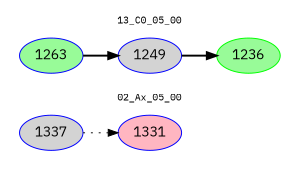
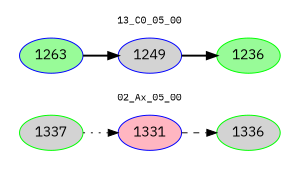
  digraph {
    fontname="IBM Plex Mono"
    rankdir=LR
    node [color=blue fillcolor=lightgrey fontname="IBM Plex Mono" style=filled]
    edge [color=black fontname="IBM Plex Mono" style=bold]
    n1 [fillcolor=lightpink label=1331]
-   n2 [label=1337]
+   n2 [color=green label=1337]
+   n3 [color=green label=1336]
    n4 [label=1249]
    n5 [color=green fillcolor=palegreen label=1236]
    n6 [fillcolor=palegreen label=1263]
    subgraph cluster_1 {
      color=white
      fontsize=10
      label="02_Ax_05_00"
      n1
      n2
+     n3
    }
    subgraph cluster_2 {
      color=white
      fontsize=10
      label="13_C0_05_00"
      n4
      n5
      n6
    }
+   n1 -> n3 [style=dashed]
    n2 -> n1 [style=dotted]
    n4 -> n5
    n6 -> n4
  }
